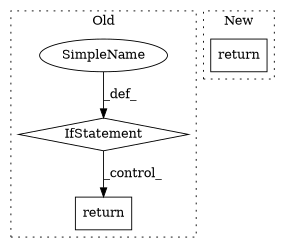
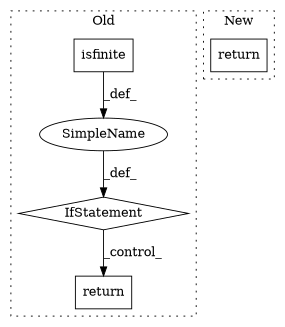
  digraph {
    node [a=41 l=7 shape=box]
+   n1 [a=32 l="9,1" label=isfinite s="1250,1260"]
    n2 [a=25 l="4,2" label=IfStatement s="1222,1262" shape=diamond]
    n3 [a=42 label=SimpleName shape=ellipse l=""]
    n4 [label=return s=1272]
    n5 [label=return s=1439]
    subgraph cluster_1 {
      label=Old
      style=dotted
+     n1
      n2
      n3
      n4
    }
    subgraph cluster_2 {
      label=New
      style=dotted
      n5
    }
+   n1 -> n3 [label=_def_]
    n2 -> n4 [label=_control_]
    n3 -> n2 [label=_def_]
  }
